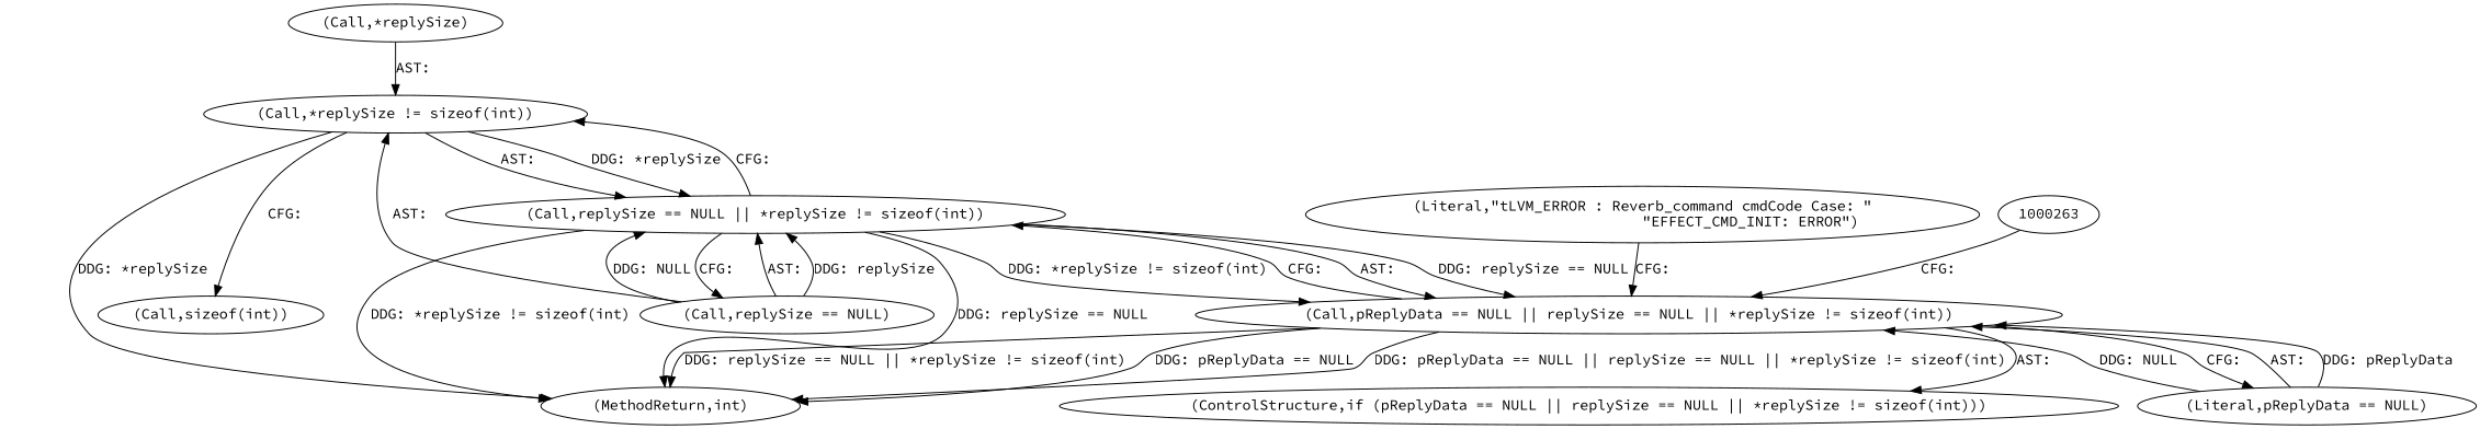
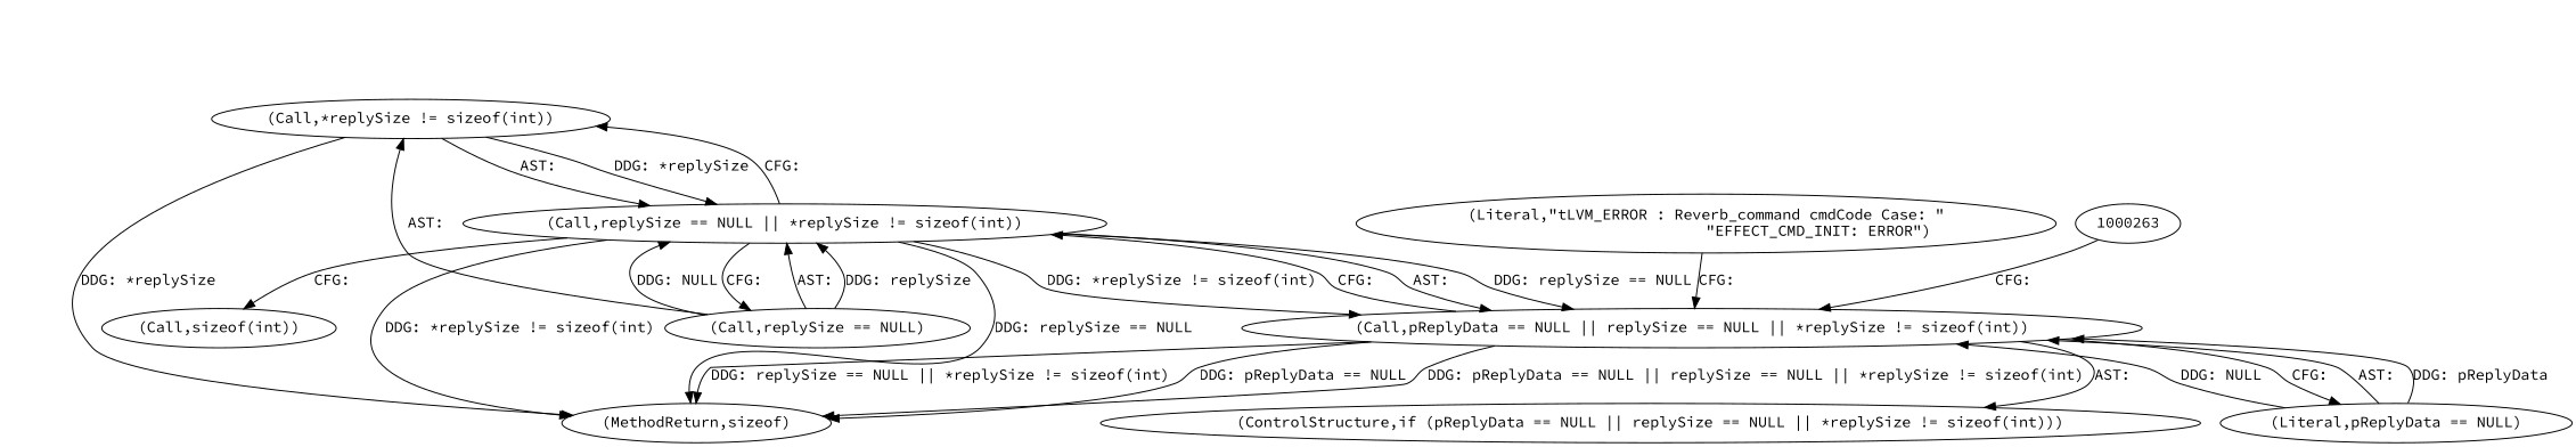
  digraph {
    fontname="Source Code Pro"
    node [fontname="Source Code Pro"]
    edge [fontname="Source Code Pro"]
    n1 [label="(Call,*replySize != sizeof(int))"]
    n2 [label="(Call,replySize == NULL || *replySize != sizeof(int))"]
    n3 [label="(Call,sizeof(int))"]
-   n4 [label="(MethodReturn,int)"]
+   n4 [label="(MethodReturn,sizeof)"]
    n5 [label="(Call,pReplyData == NULL || replySize == NULL || *replySize != sizeof(int))"]
    n6 [label="(Call,replySize == NULL)"]
    n7 [label="(ControlStructure,if (pReplyData == NULL || replySize == NULL || *replySize != sizeof(int)))"]
    n8 [label="(Literal,pReplyData == NULL)"]
-   n9 [label="(Call,*replySize)"]
    n10 [label="(Literal,\"\tLVM_ERROR : Reverb_command cmdCode Case: \"\n                         \"EFFECT_CMD_INIT: ERROR\")"]
    n11 [label=1000263]
    n1 -> n2 [label="AST: "]
    n1 -> n2 [label="DDG: *replySize"]
-   n1 -> n3 [label="CFG: "]
+   n2 -> n3 [label="CFG: "]
    n1 -> n4 [label="DDG: *replySize"]
    n2 -> n1 [label="CFG: "]
    n2 -> n4 [label="DDG: *replySize != sizeof(int)"]
    n2 -> n4 [label="DDG: replySize == NULL"]
    n2 -> n5 [label="AST: "]
    n2 -> n5 [label="DDG: replySize == NULL"]
    n2 -> n5 [label="DDG: *replySize != sizeof(int)"]
    n2 -> n6 [label="CFG: "]
    n5 -> n2 [label="CFG: "]
    n5 -> n4 [label="DDG: pReplyData == NULL"]
    n5 -> n4 [label="DDG: pReplyData == NULL || replySize == NULL || *replySize != sizeof(int)"]
    n5 -> n4 [label="DDG: replySize == NULL || *replySize != sizeof(int)"]
    n5 -> n7 [label="AST: "]
    n5 -> n8 [label="CFG: "]
    n6 -> n1 [label="AST: "]
    n6 -> n2 [label="AST: "]
    n6 -> n2 [label="DDG: replySize"]
    n6 -> n2 [label="DDG: NULL"]
    n8 -> n5 [label="AST: "]
    n8 -> n5 [label="DDG: pReplyData"]
    n8 -> n5 [label="DDG: NULL"]
-   n9 -> n1 [label="AST: "]
    n10 -> n5 [label="CFG: "]
    n11 -> n5 [label="CFG: "]
  }
